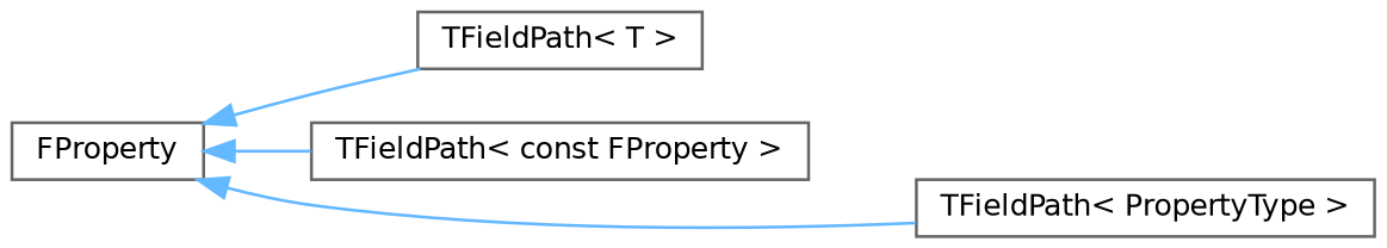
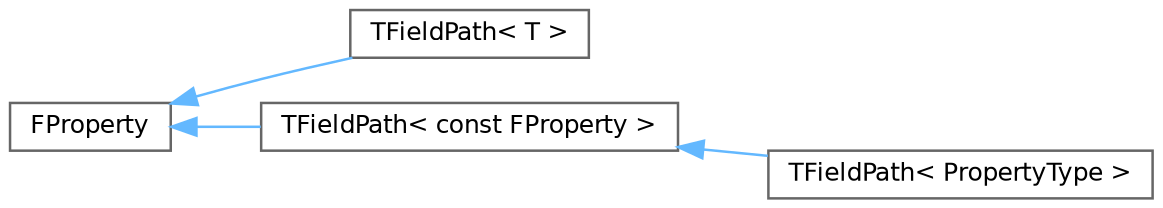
  digraph {
    fontname="DejaVu Sans"
    rankdir=LR
    node [color=grey40 fillcolor=white fontname="DejaVu Sans" fontsize=10 shape=box style=filled]
    edge [color=steelblue1 dir=back fontname="DejaVu Sans" fontsize=10 labelfontname=Helvetica labelfontsize=10 style=solid]
    n1 [height=0.2 label=FProperty width=0.4]
    n2 [height=0.2 label="TFieldPath\< T \>" width=0.4]
    n3 [height=0.2 label="TFieldPath\< const FProperty \>" width=0.4]
    n4 [height=0.2 label="TFieldPath\< PropertyType \>" width=0.4]
    n1 -> n2
    n1 -> n3
-   n1 -> n4
+   n3 -> n4
  }
